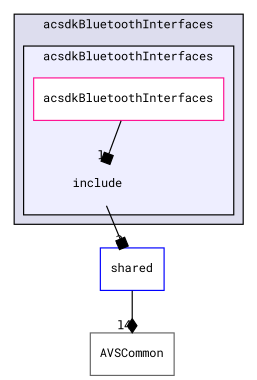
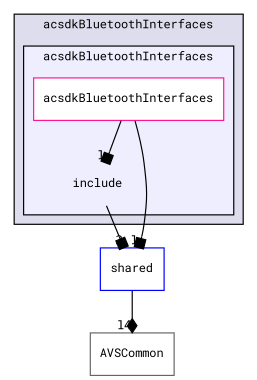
  digraph {
    compound=true
    fontname="Roboto Mono"
    node [color=deeppink fontname="Roboto Mono" fontsize=10 shape=box fillcolor=white style=filled]
    edge [arrowhead=box fontname="Roboto Mono" headlabel=1 labeldistance=1.5 labelfontname=Helvetica labelfontsize=10]
    n1 [label=include shape=plaintext fillcolor="" style=""]
    n2 [label=acsdkBluetoothInterfaces]
    n3 [color=blue label=shared]
    n4 [color=gray40 label=AVSCommon]
    subgraph cluster_1 {
      bgcolor="#ddddee"
      fontsize=10
      label=acsdkBluetoothInterfaces
      pencolor=black
      subgraph cluster_2 {
        bgcolor="#eeeeff"
        fontsize=10
        label=acsdkBluetoothInterfaces
        pencolor=black
        n1
        n2
      }
    }
    n1 -> n3 [headlabel=2]
    n2 -> n1
+   n2 -> n3
    n3 -> n4 [arrowhead=diamond headlabel=14]
  }
